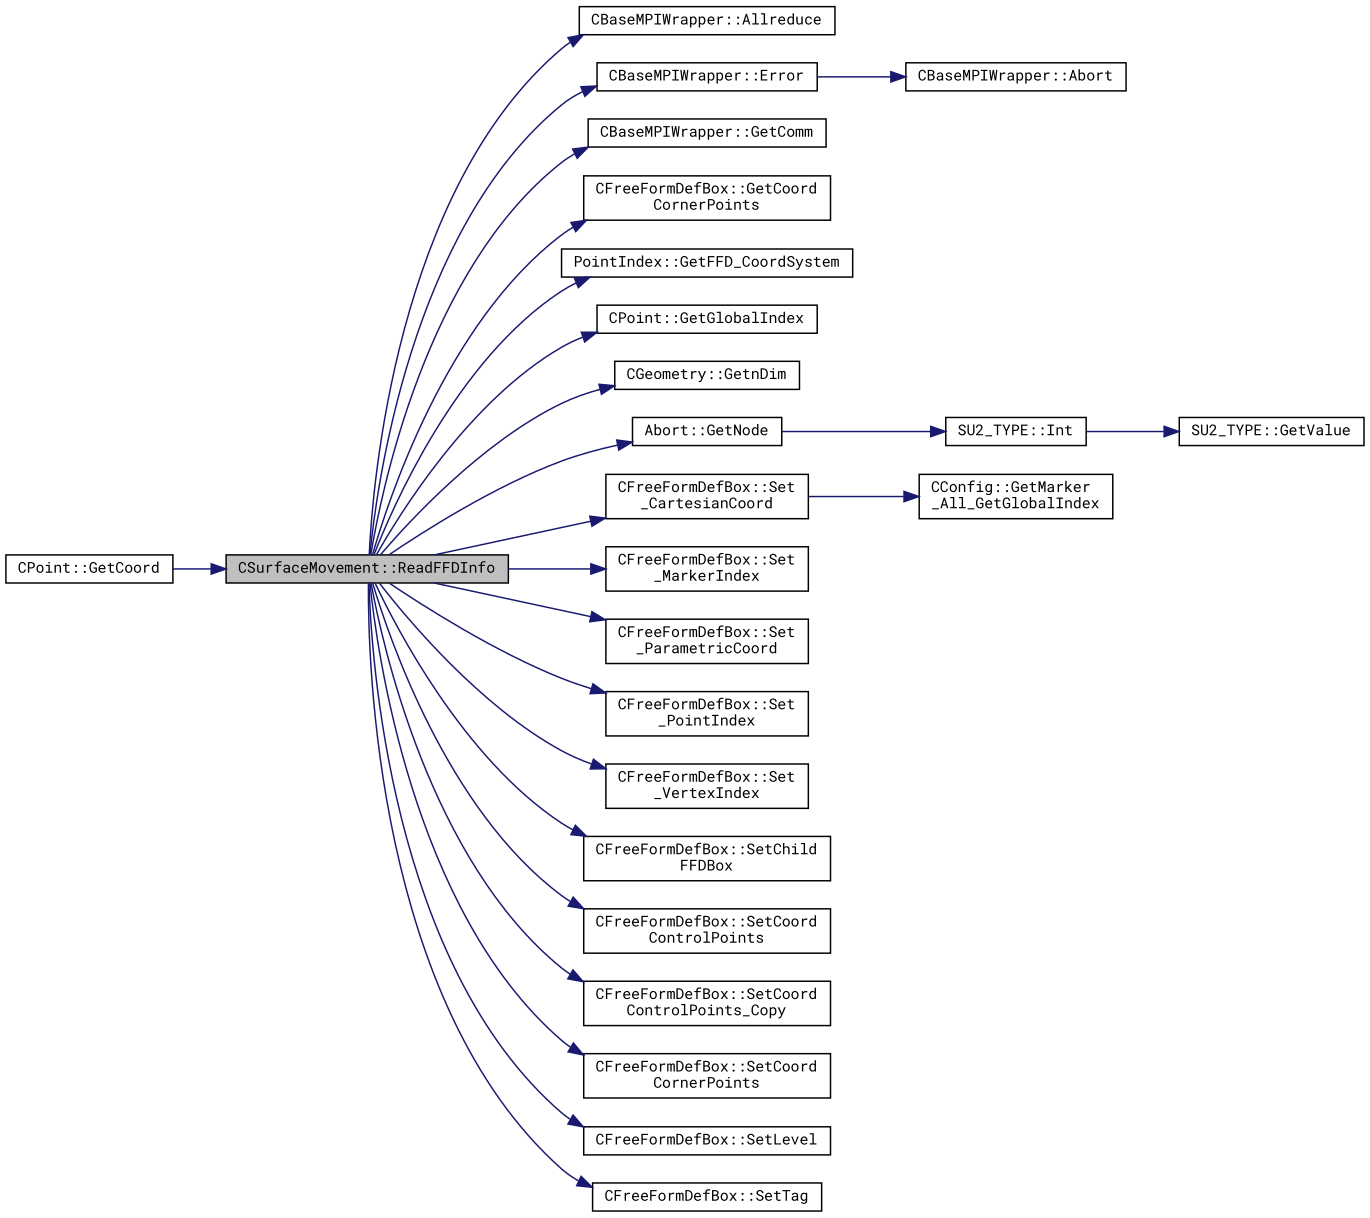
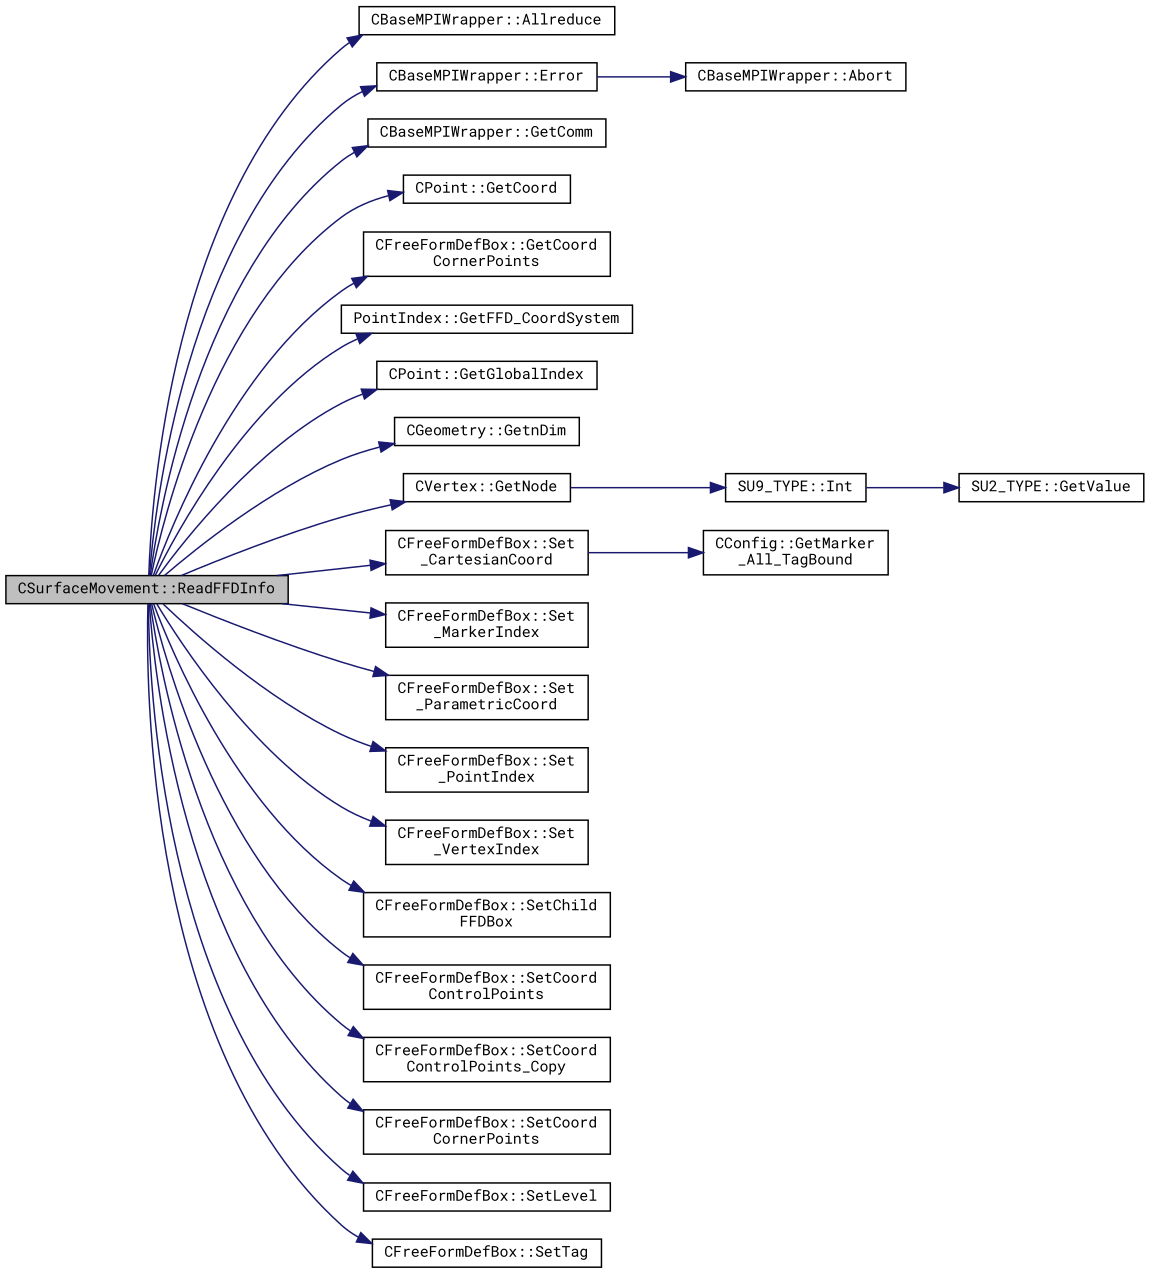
  digraph {
    fontname="Roboto Mono"
    rankdir=LR
    node [color=black fillcolor=white fontname="Roboto Mono" fontsize=10 shape=record style=filled]
    edge [color=midnightblue fontname="Roboto Mono" fontsize=10 labelfontname=Helvetica labelfontsize=10 style=solid]
    n1 [fillcolor=grey75 fontcolor=black height=0.2 label="CSurfaceMovement::ReadFFDInfo" width=0.4]
    n2 [height=0.2 label="CBaseMPIWrapper::Allreduce" width=0.4]
    n3 [height=0.2 label="CBaseMPIWrapper::Error" width=0.4]
    n4 [height=0.2 label="CBaseMPIWrapper::GetComm" width=0.4]
    n5 [height=0.2 label="CPoint::GetCoord" width=0.4]
    n6 [height=0.2 label="CFreeFormDefBox::GetCoord\lCornerPoints" width=0.4]
    n7 [height=0.2 label="PointIndex::GetFFD_CoordSystem" width=0.4]
    n8 [height=0.2 label="CPoint::GetGlobalIndex" width=0.4]
    n9 [height=0.2 label="CGeometry::GetnDim" width=0.4]
-   n10 [height=0.2 label="Abort::GetNode" width=0.4]
+   n10 [height=0.2 label="CVertex::GetNode" width=0.4]
    n11 [height=0.2 label="CFreeFormDefBox::Set\l_CartesianCoord" width=0.4]
    n12 [height=0.2 label="CFreeFormDefBox::Set\l_MarkerIndex" width=0.4]
    n13 [height=0.2 label="CFreeFormDefBox::Set\l_ParametricCoord" width=0.4]
    n14 [height=0.2 label="CFreeFormDefBox::Set\l_PointIndex" width=0.4]
    n15 [height=0.2 label="CFreeFormDefBox::Set\l_VertexIndex" width=0.4]
    n16 [height=0.2 label="CFreeFormDefBox::SetChild\lFFDBox" width=0.4]
    n17 [height=0.2 label="CFreeFormDefBox::SetCoord\lControlPoints" width=0.4]
    n18 [height=0.2 label="CFreeFormDefBox::SetCoord\lControlPoints_Copy" width=0.4]
    n19 [height=0.2 label="CFreeFormDefBox::SetCoord\lCornerPoints" width=0.4]
    n20 [height=0.2 label="CFreeFormDefBox::SetLevel" width=0.4]
    n21 [height=0.2 label="CFreeFormDefBox::SetTag" width=0.4]
    n22 [height=0.2 label="CBaseMPIWrapper::Abort" width=0.4]
-   n23 [height=0.2 label="CConfig::GetMarker\l_All_GetGlobalIndex" width=0.4]
-   n24 [height=0.2 label="SU2_TYPE::Int" width=0.4]
+   n23 [height=0.2 label="CConfig::GetMarker\l_All_TagBound" width=0.4]
+   n24 [height=0.2 label="SU9_TYPE::Int" width=0.4]
    n25 [height=0.2 label="SU2_TYPE::GetValue" width=0.4]
    n1 -> n2
    n1 -> n3
    n1 -> n4
-   n5 -> n1
+   n1 -> n5
    n1 -> n6
    n1 -> n7
    n1 -> n8
    n1 -> n9
    n1 -> n10
    n1 -> n11
    n1 -> n12
    n1 -> n13
    n1 -> n14
    n1 -> n15
    n1 -> n16
    n1 -> n17
    n1 -> n18
    n1 -> n19
    n1 -> n20
    n1 -> n21
    n3 -> n22
    n10 -> n24
    n11 -> n23
    n24 -> n25
  }
